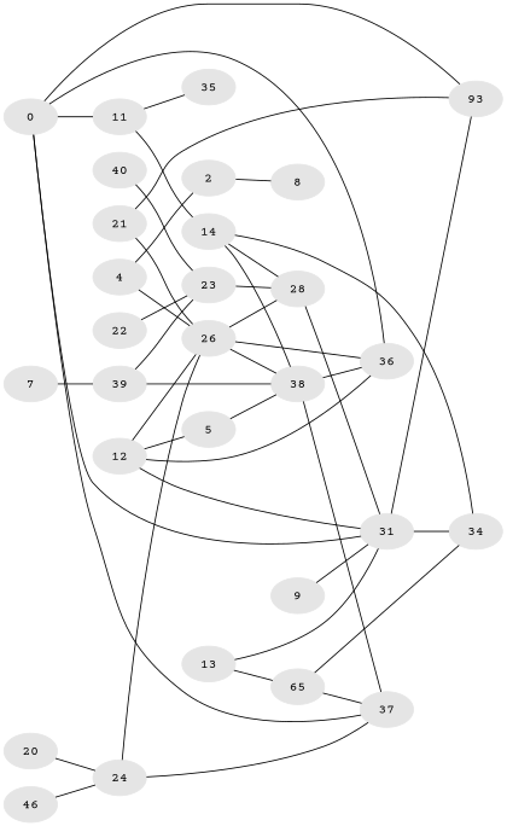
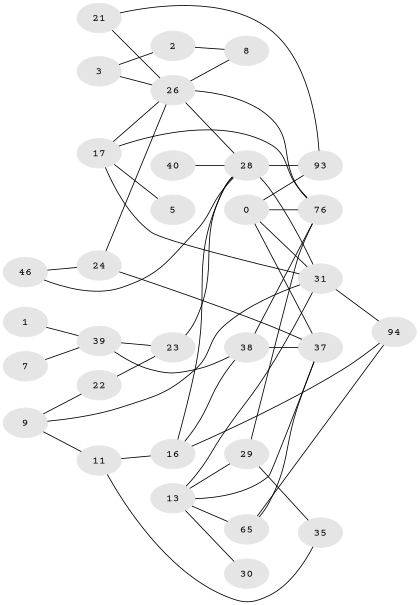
  graph {
    fontname="Courier Prime"
    rankdir=LR
    node [color=gray90 fontname="Courier Prime" style=filled]
    edge [fontname="Courier Prime" weight=1.0]
    n1 [label=39]
+   1
    n3 [label=38]
    23
    n5 [label=93]
    21
    26
    2
    8
    n10 [label=0]
    11
    31
-   36
+   36 [label=76]
    37
-   14
+   14 [label=16]
    35
-   34
-   4
+   34 [label=94]
+   4 [label=3]
    28
    5
    7
    9
    22
    n24 [label=40]
-   20
+   29
    24
    13
    n29 [label=65]
+   30
    n31 [label=46]
-   17 [label=12]
+   17
    n1 -- n3
    n1 -- 23
+   1 -- n1
    n3 -- 36
    n3 -- 37
    23 -- 28
    21 -- n5
    21 -- 26
-   26 -- n3
+   26 -- 8
    26 -- 36
    26 -- 28
    2 -- 8
    n10 -- n5
-   n10 -- 11
+   9 -- 11
    n10 -- 31
    n10 -- 36
    n10 -- 37
    11 -- 14 [weight=2.0]
    11 -- 35
-   31 -- n5
+   28 -- n5
    31 -- 34 [weight=2.0]
    14 -- n3
    14 -- 34
    14 -- 28
    4 -- 26
    4 -- 2
    28 -- 31
-   5 -- n3
    7 -- n1
    9 -- 31
+   9 -- 22
    22 -- 23
-   n24 -- 23
-   20 -- 24
+   n24 -- 28
+   29 -- 36
+   29 -- 35
    24 -- 26
    24 -- 37
    13 -- 31
+   13 -- 37 [weight=2.0]
+   13 -- 29
    13 -- n29
+   13 -- 30 [weight=2.0]
    n29 -- 37
    n29 -- 34
+   n31 -- 28
    n31 -- 24
    17 -- 26
    17 -- 31
    17 -- 36
    17 -- 5
  }
